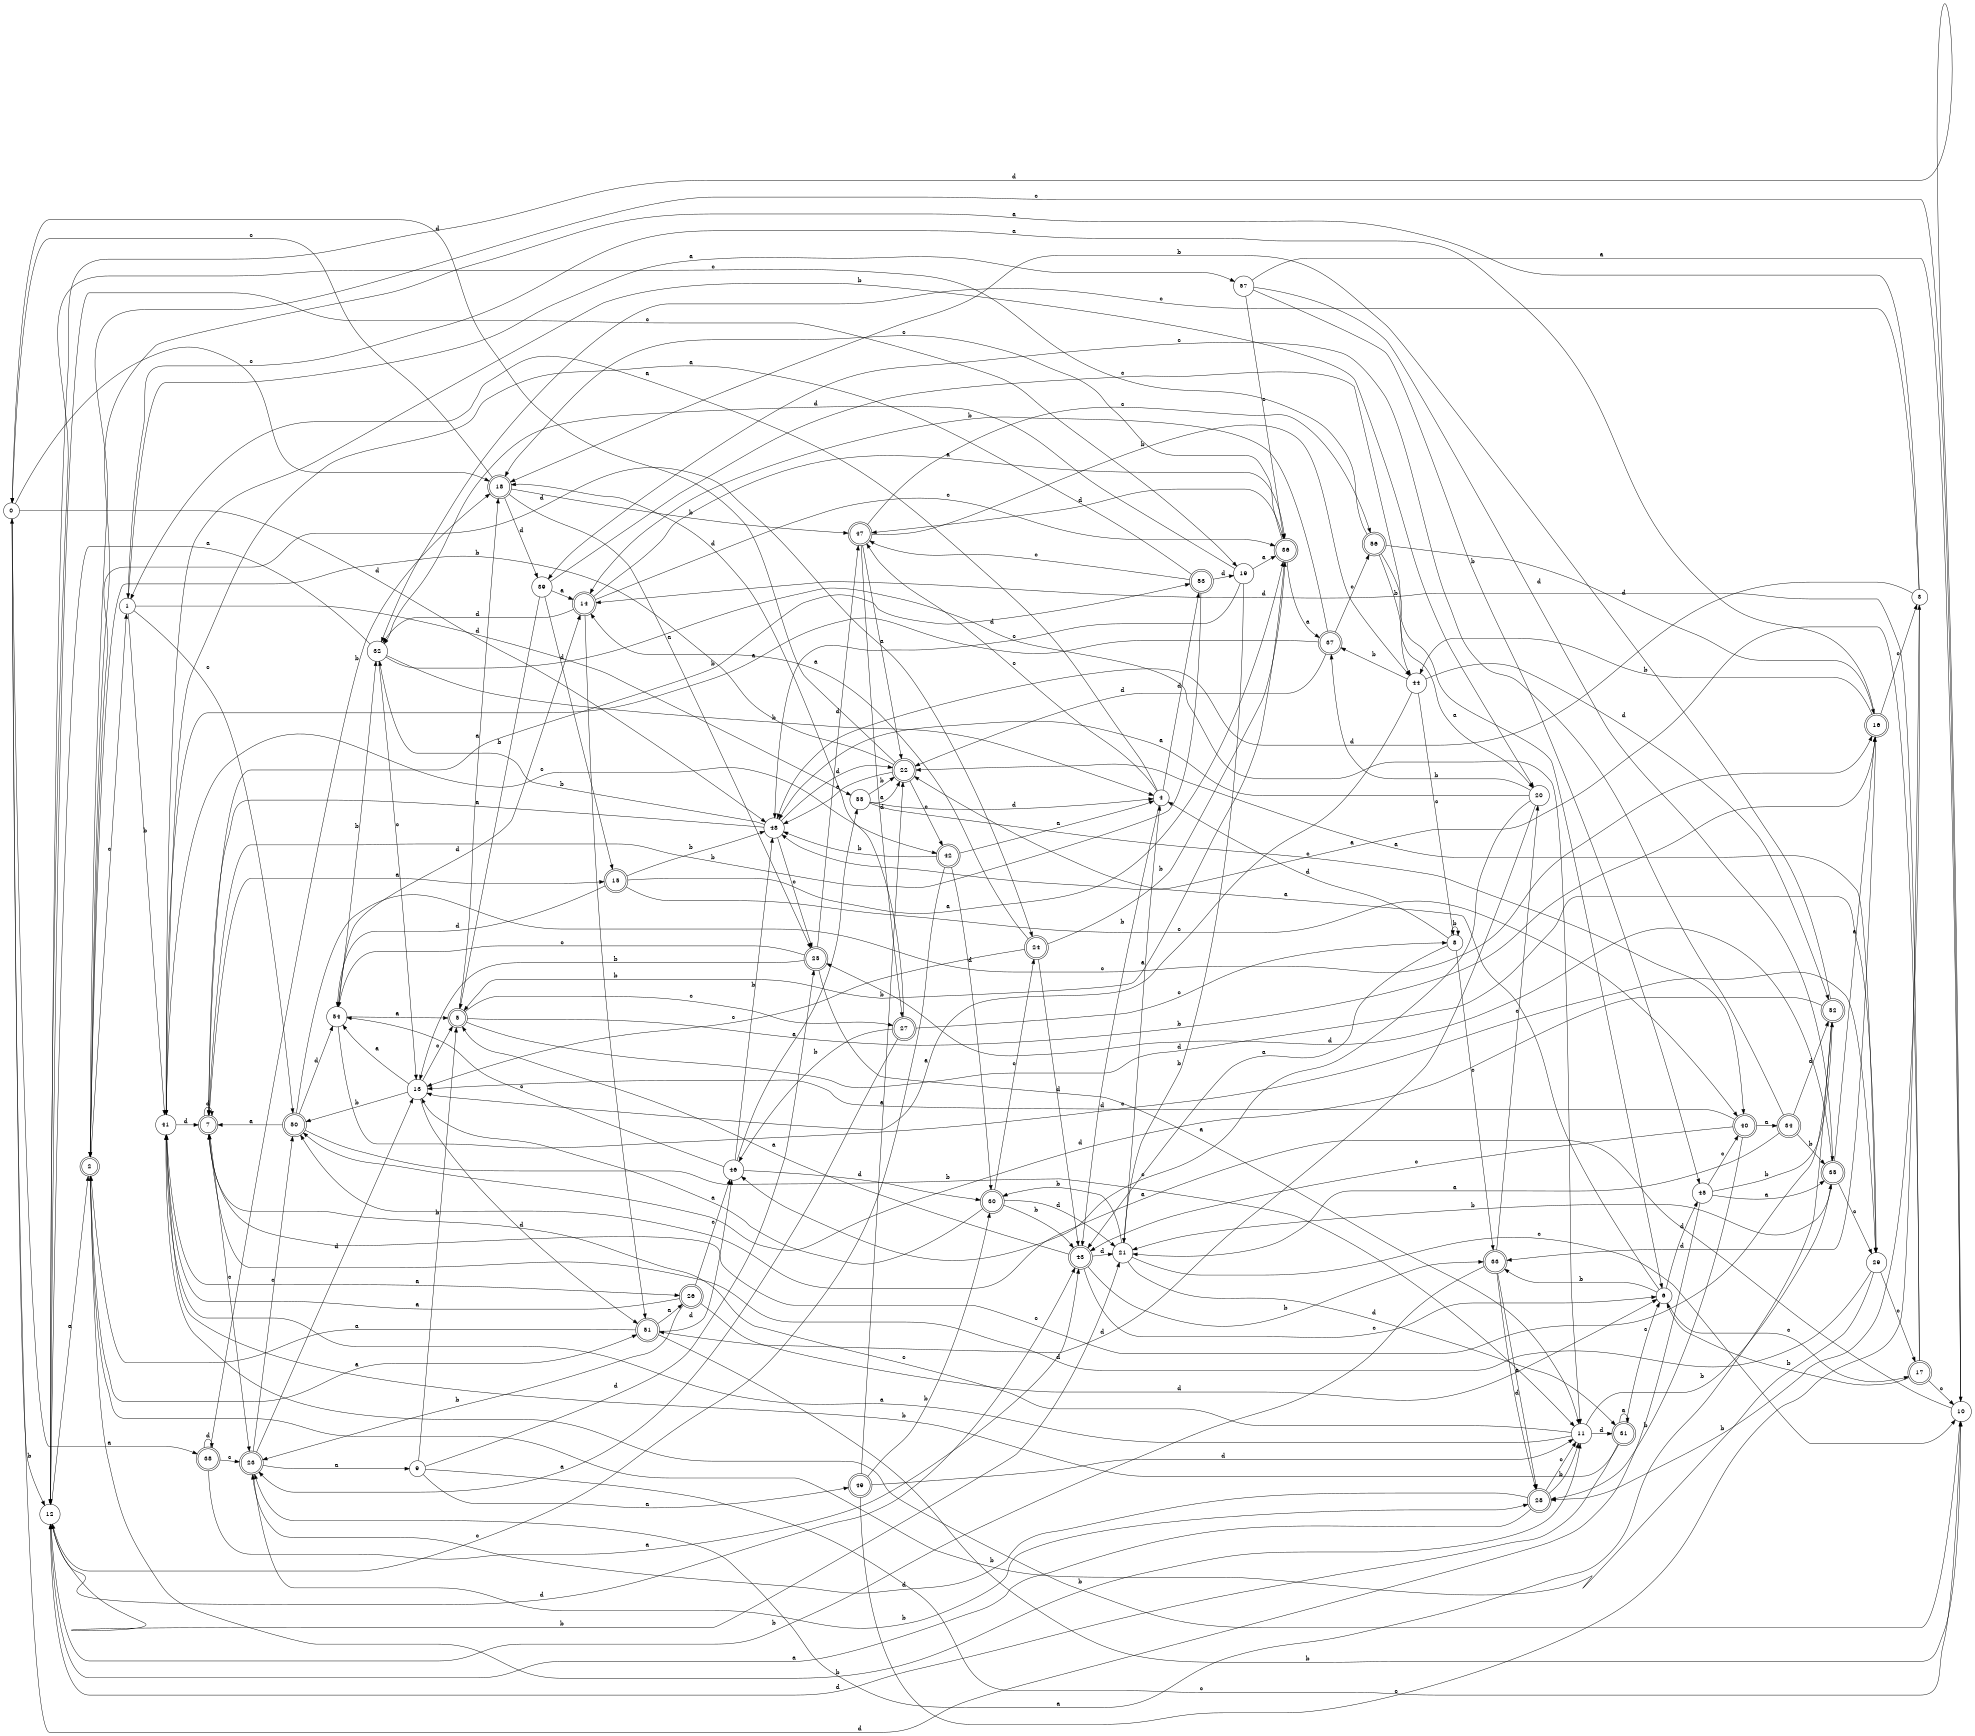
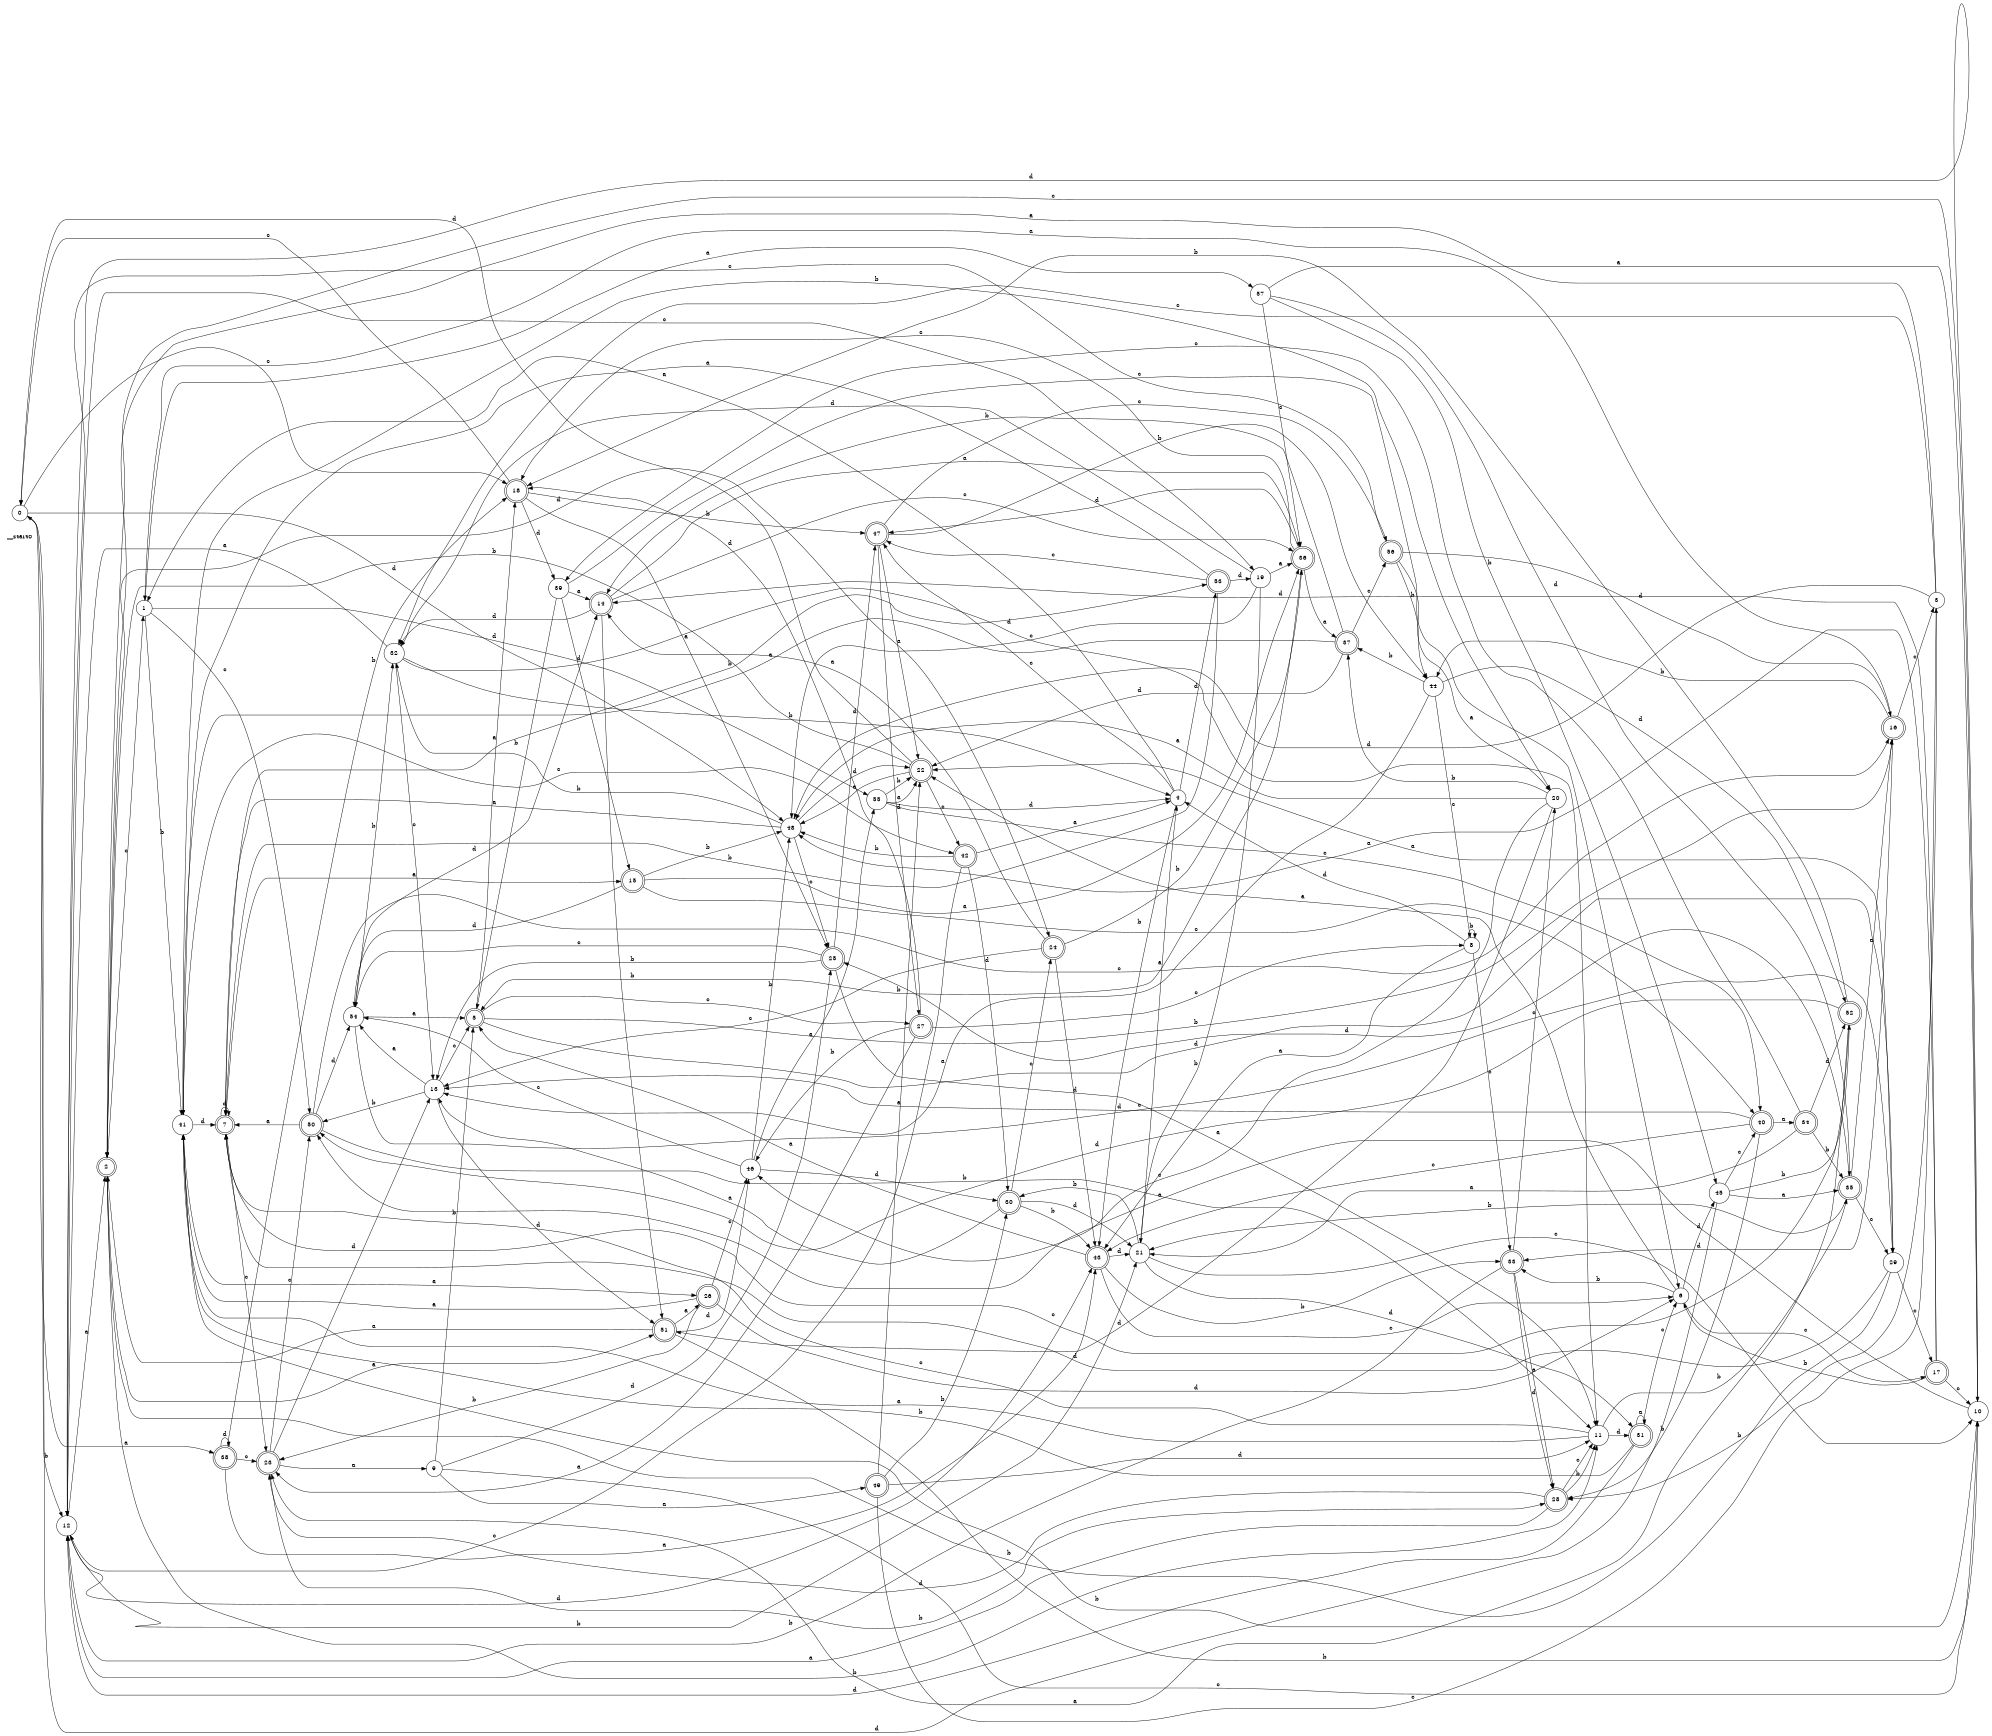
  digraph {
    rankdir=LR
    node [shape=doublecircle color=black fillcolor=white style="rounded,filled"]
+   __start0 [shape=none color="" fillcolor="" style=""]
    n2 [label=0 shape=circle style=filled]
    n3 [label=12 shape=circle style=filled]
    n4 [label=18]
    n5 [label=38]
    n6 [label=48 shape=circle style=filled]
    n7 [label=2]
    n8 [label=43]
    n9 [label=19 shape=circle style=filled]
    n10 [label=21 shape=circle style=filled]
    n11 [label=47]
    n12 [label=25]
    n13 [label=39 shape=circle style=filled]
    n14 [label=23]
    n15 [label=32 shape=circle style=filled]
    n16 [label=22]
    n17 [label=7]
    n18 [label=1 shape=circle style=filled]
    n19 [label=41 shape=circle style=filled]
    n20 [label=50]
    n21 [label=55 shape=circle style=filled]
    n22 [label=57 shape=circle style=filled]
    n23 [label=20 shape=circle style=filled]
    n24 [label=42]
    n25 [label=26]
    n26 [label=11 shape=circle style=filled]
    n27 [label=16]
    n28 [label=54 shape=circle style=filled]
    n29 [label=4 shape=circle style=filled]
    n30 [label=40]
    n31 [label=45 shape=circle style=filled]
    n32 [label=10 shape=circle style=filled]
    n33 [label=35]
    n34 [label=36]
    n35 [label=24]
    n36 [label=51]
    n37 [label=31]
    n38 [label=13 shape=circle style=filled]
    n39 [label=14]
    n40 [label=46 shape=circle style=filled]
    n41 [label=3 shape=circle style=filled]
    n42 [label=28]
    n43 [label=53]
    n44 [label=5]
    n45 [label=6 shape=circle style=filled]
    n46 [label=33]
    n47 [label=27]
    n48 [label=44 shape=circle style=filled]
    n49 [label=56]
    n50 [label=29 shape=circle style=filled]
    n51 [label=8 shape=circle style=filled]
    n52 [label=17]
    n53 [label=52]
    n54 [label=15]
    n55 [label=9 shape=circle style=filled]
    n56 [label=49]
    n57 [label=30]
    n58 [label=37]
    n59 [label=34]
    n2 -> n3 [label=b]
    n2 -> n4 [label=c]
    n2 -> n5 [label=a]
    n2 -> n6 [label=d]
    n3 -> n7 [label=a]
    n3 -> n8 [label=d]
    n3 -> n9 [label=c]
    n3 -> n10 [label=b]
    n4 -> n2 [label=c]
    n4 -> n11 [label=b]
    n4 -> n12 [label=a]
    n4 -> n13 [label=d]
    n5 -> n4 [label=b]
    n5 -> n5 [label=d]
    n5 -> n8 [label=a]
    n5 -> n14 [label=c]
    n6 -> n12 [label=c]
    n6 -> n15 [label=b]
    n6 -> n16 [label=d]
    n6 -> n17 [label=a]
    n7 -> n18 [label=c]
    n7 -> n26 [label=b]
    n7 -> n35 [label=d]
    n7 -> n36 [label=a]
    n8 -> n10 [label=d]
    n8 -> n44 [label=a]
    n8 -> n45 [label=c]
    n8 -> n46 [label=b]
    n9 -> n6 [label=c]
    n9 -> n10 [label=b]
    n9 -> n15 [label=d]
    n9 -> n34 [label=a]
    n10 -> n29 [label=a]
    n10 -> n32 [label=c]
    n10 -> n37 [label=d]
    n10 -> n57 [label=b]
    n11 -> n16 [label=a]
    n11 -> n47 [label=d]
    n11 -> n48 [label=b]
    n11 -> n49 [label=c]
    n12 -> n11 [label=d]
    n12 -> n26 [label=a]
    n12 -> n28 [label=c]
    n12 -> n38 [label=b]
    n13 -> n39 [label=a]
    n13 -> n44 [label=b]
    n13 -> n45 [label=c]
    n13 -> n54 [label=d]
    n14 -> n20 [label=c]
    n14 -> n38 [label=d]
    n14 -> n42 [label=b]
    n14 -> n55 [label=a]
    n15 -> n3 [label=a]
    n15 -> n26 [label=d]
    n15 -> n29 [label=b]
    n15 -> n38 [label=c]
    n16 -> n2 [label=d]
    n16 -> n6 [label=a]
    n16 -> n7 [label=b]
    n16 -> n24 [label=c]
    n17 -> n14 [label=c]
    n17 -> n17 [label=d]
    n17 -> n43 [label=b]
    n17 -> n54 [label=a]
    n18 -> n19 [label=b]
    n18 -> n20 [label=c]
    n18 -> n21 [label=d]
    n18 -> n22 [label=a]
    n19 -> n17 [label=d]
    n19 -> n23 [label=b]
    n19 -> n24 [label=c]
    n19 -> n25 [label=a]
    n20 -> n17 [label=a]
    n20 -> n26 [label=b]
    n20 -> n27 [label=c]
    n20 -> n28 [label=d]
    n21 -> n16 [label=a]
    n21 -> n16 [label=b]
    n21 -> n29 [label=d]
    n21 -> n30 [label=c]
    n22 -> n31 [label=b]
    n22 -> n32 [label=a]
    n22 -> n33 [label=d]
    n22 -> n34 [label=c]
    n23 -> n6 [label=a]
    n23 -> n36 [label=d]
    n23 -> n40 [label=c]
    n23 -> n58 [label=b]
    n24 -> n3 [label=c]
    n24 -> n6 [label=b]
    n24 -> n29 [label=a]
    n24 -> n57 [label=d]
    n25 -> n14 [label=b]
    n25 -> n19 [label=a]
    n25 -> n40 [label=c]
    n25 -> n45 [label=d]
    n26 -> n17 [label=c]
    n26 -> n19 [label=a]
    n26 -> n33 [label=b]
    n26 -> n37 [label=d]
    n27 -> n18 [label=a]
    n27 -> n41 [label=c]
    n27 -> n46 [label=d]
    n27 -> n48 [label=b]
    n28 -> n15 [label=b]
    n28 -> n39 [label=d]
    n28 -> n44 [label=a]
    n28 -> n50 [label=c]
    n29 -> n8 [label=b]
    n29 -> n11 [label=c]
    n29 -> n18 [label=a]
    n29 -> n43 [label=d]
    n30 -> n8 [label=c]
    n30 -> n38 [label=d]
    n30 -> n42 [label=b]
    n30 -> n59 [label=a]
    n31 -> n2 [label=d]
    n31 -> n30 [label=c]
    n31 -> n33 [label=a]
    n31 -> n53 [label=b]
    n32 -> n3 [label=d]
    n32 -> n7 [label=c]
    n32 -> n19 [label=b]
    n32 -> n20 [label=a]
    n33 -> n10 [label=b]
    n33 -> n12 [label=d]
    n33 -> n27 [label=a]
    n33 -> n50 [label=c]
    n34 -> n4 [label=c]
    n34 -> n11 [label=d]
    n34 -> n44 [label=b]
    n34 -> n58 [label=a]
    n35 -> n8 [label=d]
    n35 -> n34 [label=b]
    n35 -> n38 [label=c]
    n35 -> n39 [label=a]
    n36 -> n7 [label=a]
    n36 -> n25 [label=a]
    n36 -> n32 [label=b]
    n36 -> n40 [label=d]
    n37 -> n3 [label=d]
    n37 -> n19 [label=b]
    n37 -> n37 [label=a]
    n37 -> n45 [label=c]
    n38 -> n20 [label=b]
    n38 -> n28 [label=a]
    n38 -> n36 [label=d]
    n38 -> n44 [label=c]
    n39 -> n15 [label=d]
    n39 -> n34 [label=a]
    n39 -> n34 [label=c]
    n39 -> n36 [label=b]
    n40 -> n6 [label=b]
    n40 -> n21 [label=a]
    n40 -> n28 [label=c]
    n40 -> n57 [label=d]
    n41 -> n6 [label=d]
    n41 -> n7 [label=a]
    n41 -> n15 [label=c]
    n41 -> n42 [label=b]
    n42 -> n3 [label=a]
    n42 -> n14 [label=d]
    n42 -> n26 [label=b]
    n42 -> n26 [label=c]
    n43 -> n9 [label=d]
    n43 -> n11 [label=c]
    n43 -> n17 [label=b]
    n43 -> n19 [label=a]
    n44 -> n4 [label=a]
    n44 -> n27 [label=b]
    n44 -> n47 [label=c]
    n44 -> n50 [label=d]
    n45 -> n16 [label=a]
    n45 -> n31 [label=d]
    n45 -> n46 [label=b]
    n45 -> n52 [label=c]
    n46 -> n3 [label=b]
    n46 -> n23 [label=c]
    n46 -> n42 [label=a]
    n46 -> n42 [label=d]
    n47 -> n4 [label=d]
    n47 -> n14 [label=a]
    n47 -> n40 [label=b]
    n47 -> n51 [label=c]
    n48 -> n38 [label=a]
    n48 -> n51 [label=c]
    n48 -> n53 [label=d]
    n48 -> n58 [label=b]
    n49 -> n3 [label=c]
    n49 -> n23 [label=a]
    n49 -> n27 [label=d]
    n49 -> n48 [label=b]
    n50 -> n7 [label=b]
    n50 -> n16 [label=a]
    n50 -> n17 [label=d]
    n50 -> n52 [label=c]
    n51 -> n8 [label=a]
    n51 -> n29 [label=d]
    n51 -> n46 [label=c]
    n51 -> n51 [label=b]
    n52 -> n6 [label=a]
    n52 -> n32 [label=c]
    n52 -> n39 [label=d]
    n52 -> n45 [label=b]
    n53 -> n4 [label=b]
    n53 -> n14 [label=a]
    n53 -> n17 [label=c]
    n53 -> n20 [label=d]
    n54 -> n6 [label=b]
    n54 -> n28 [label=d]
    n54 -> n30 [label=c]
    n54 -> n34 [label=a]
    n55 -> n12 [label=d]
    n55 -> n32 [label=c]
    n55 -> n44 [label=b]
    n55 -> n56 [label=a]
    n56 -> n16 [label=a]
    n56 -> n26 [label=d]
    n56 -> n41 [label=c]
    n56 -> n57 [label=b]
    n57 -> n8 [label=b]
    n57 -> n10 [label=d]
    n57 -> n35 [label=c]
    n57 -> n38 [label=a]
    n58 -> n16 [label=d]
    n58 -> n19 [label=a]
    n58 -> n39 [label=b]
    n58 -> n49 [label=c]
    n59 -> n10 [label=a]
    n59 -> n13 [label=c]
    n59 -> n33 [label=b]
    n59 -> n53 [label=d]
  }
